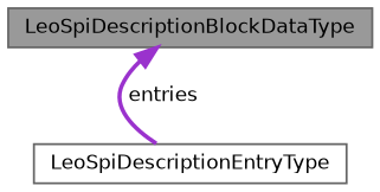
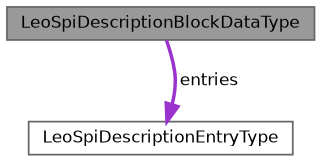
  digraph {
    node [color=gray40 fontname=Helvetica fontsize=10 shape=box style=filled]
    n1 [fillcolor=grey60 fontcolor=black height=0.2 label=LeoSpiDescriptionBlockDataType width=0.4]
    n2 [fillcolor=white height=0.2 label=LeoSpiDescriptionEntryType width=0.4]
-   n1 -> n2 [color=darkorchid3 dir=back fontname=Helvetica fontsize=10 label=" entries" labelfontname=Helvetica labelfontsize=10 style=bold]
+   n2 -> n1 [color=darkorchid3 dir=back fontname=Helvetica fontsize=10 label=" entries" labelfontname=Helvetica labelfontsize=10 style=bold]
  }
